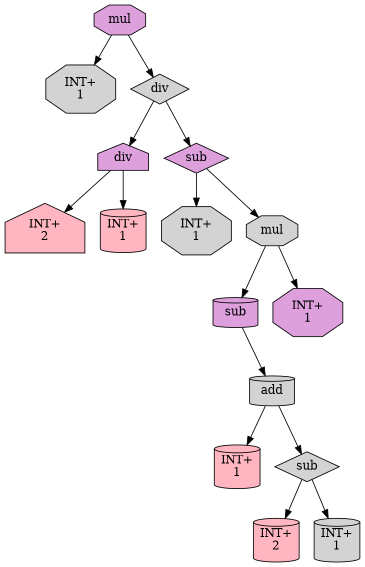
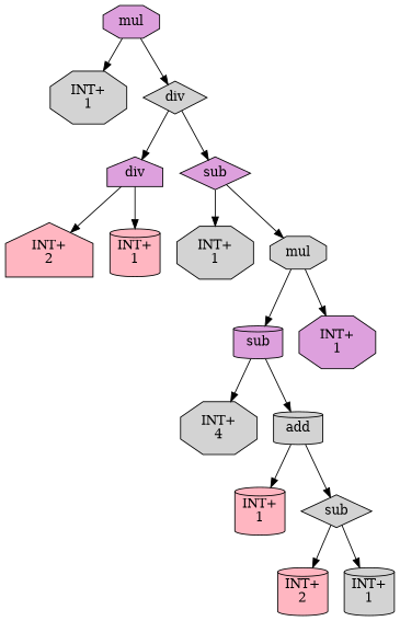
  digraph {
    node [shape=octagon style=filled fillcolor=lightgrey]
    n1 [label=mul fillcolor=plum]
    n2 [label="INT+\n1"]
    n3 [label=div shape=diamond]
    n4 [label=div shape=house fillcolor=plum]
    n5 [label=sub shape=diamond fillcolor=plum]
    n6 [label="INT+\n2" shape=house fillcolor=lightpink]
    n7 [label="INT+\n1" shape=cylinder fillcolor=lightpink]
    n8 [label="INT+\n1"]
    n9 [label=mul]
    n10 [label=sub shape=cylinder fillcolor=plum]
    n11 [label="INT+\n1" fillcolor=plum]
+   n12 [label="INT+\n4"]
    n13 [label=add shape=cylinder]
    n14 [label="INT+\n1" shape=cylinder fillcolor=lightpink]
    n15 [label=sub shape=diamond]
    n16 [label="INT+\n2" shape=cylinder fillcolor=lightpink]
    n17 [label="INT+\n1" shape=cylinder]
    n1 -> n2
    n1 -> n3
    n3 -> n4
    n3 -> n5
    n4 -> n6
    n4 -> n7
    n5 -> n8
    n5 -> n9
    n9 -> n10
    n9 -> n11
+   n10 -> n12
    n10 -> n13
    n13 -> n14
    n13 -> n15
    n15 -> n16
    n15 -> n17
  }
